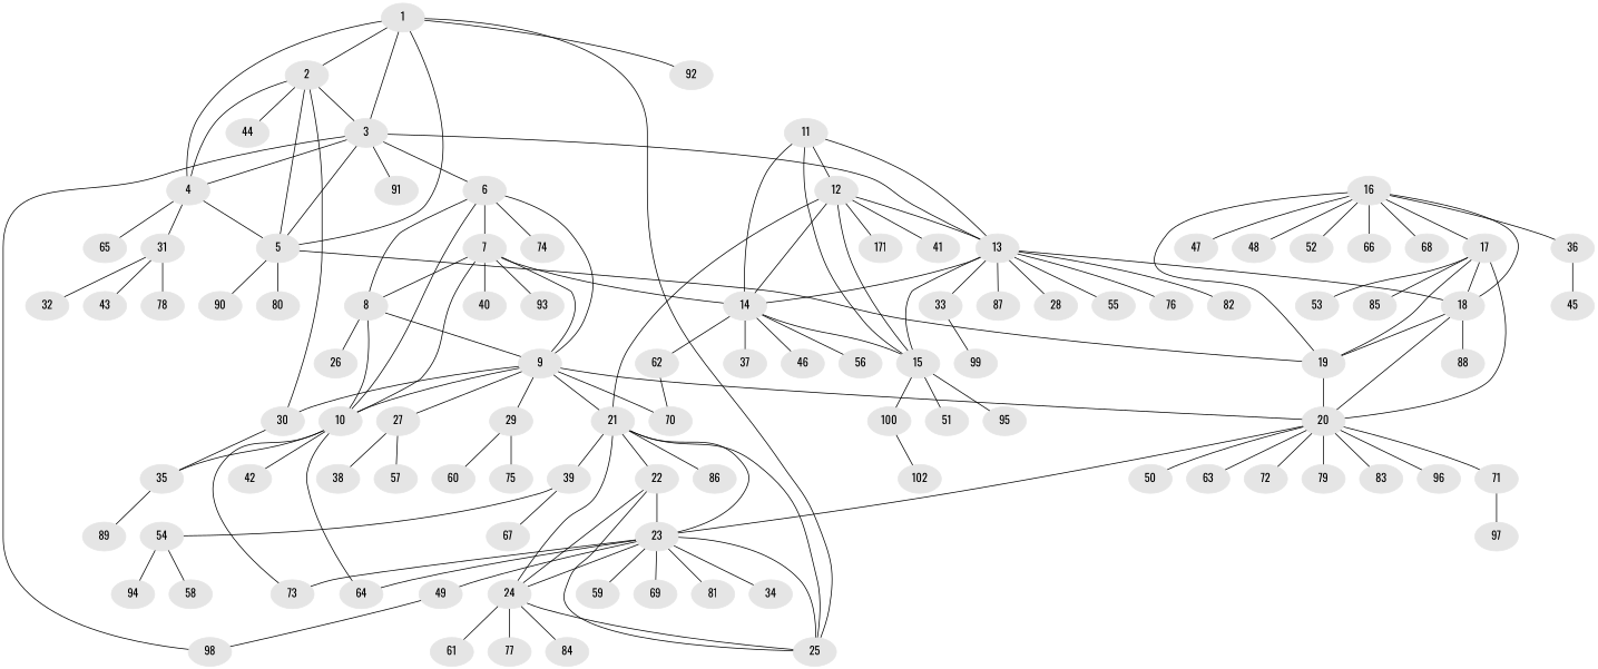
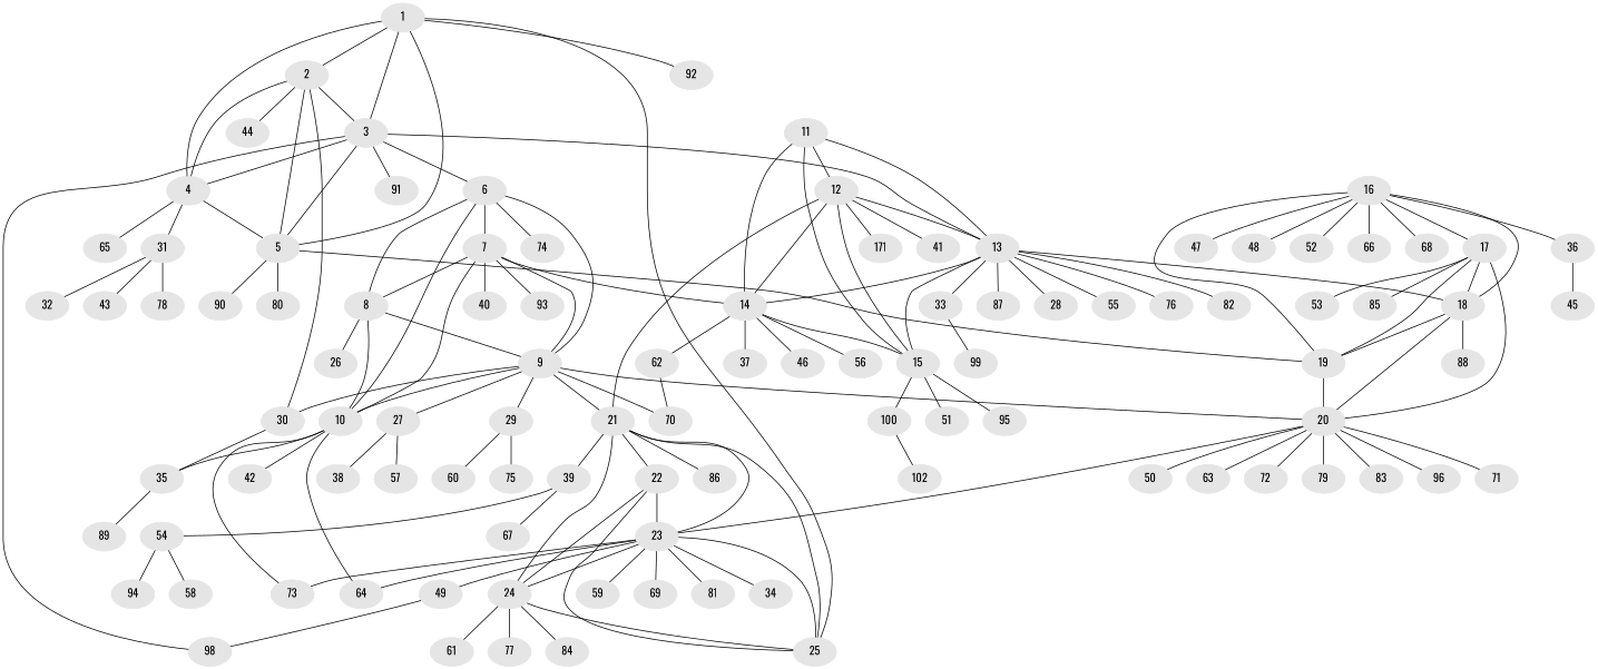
  graph {
    fontname=Oswald
    node [color=gray90 fontname=Oswald style=filled]
    edge [fontname=Oswald]
    1
    2
    3
    4
    5
    25
    92
    30
    44
    6
    13
    91
    98
    31
    65
    19
    80
    90
    35
    7
    8
    9
    10
    74
    14
    15
    18
    28
    33
    55
    76
    82
    87
    32
    43
    78
    20
    40
    93
    26
    21
    27
    29
    70
    42
    64
    73
    37
    46
    56
    62
    23
    50
    63
    71
    72
    79
    83
    96
    22
    24
    39
    86
    38
    57
    60
    75
    89
    11
    12
    41
    n72 [label=171]
    51
    95
    100
    88
    99
    102
    16
    17
    36
    47
    48
    52
    66
    68
    53
    85
    45
    34
    49
    59
    69
    81
-   97
    61
    77
    84
    54
    67
    58
    94
    1 -- 2
    1 -- 3
    1 -- 4
    1 -- 5
    1 -- 25
    1 -- 92
    2 -- 3
    2 -- 4
    2 -- 5
    2 -- 30
    2 -- 44
    3 -- 4
    3 -- 5
    3 -- 6
    3 -- 13
    3 -- 91
    3 -- 98
    4 -- 5
    4 -- 31
    4 -- 65
    5 -- 19
    5 -- 80
    5 -- 90
    30 -- 35
    6 -- 7
    6 -- 8
    6 -- 9
    6 -- 10
    6 -- 74
    13 -- 14
    13 -- 15
    13 -- 18
    13 -- 28
    13 -- 33
    13 -- 55
    13 -- 76
    13 -- 82
    13 -- 87
    31 -- 32
    31 -- 43
    31 -- 78
    19 -- 20
    35 -- 89
    7 -- 8
    7 -- 9
    7 -- 10
    7 -- 14
    7 -- 40
    7 -- 93
    8 -- 9
    8 -- 10
    8 -- 26
    9 -- 30
    9 -- 10
    9 -- 20
    9 -- 21
    9 -- 27
    9 -- 29
    9 -- 70
    10 -- 35
    10 -- 42
    10 -- 64
    10 -- 73
    14 -- 15
    14 -- 37
    14 -- 46
    14 -- 56
    14 -- 62
    15 -- 51
    15 -- 95
    15 -- 100
    18 -- 19
    18 -- 20
    18 -- 88
    33 -- 99
    20 -- 23
    20 -- 50
    20 -- 63
    20 -- 71
    20 -- 72
    20 -- 79
    20 -- 83
    20 -- 96
    21 -- 25
    21 -- 23
    21 -- 22
    21 -- 24
    21 -- 39
    21 -- 86
    27 -- 38
    27 -- 57
    29 -- 60
    29 -- 75
    62 -- 70
    23 -- 25
    23 -- 64
    23 -- 73
    23 -- 24
    23 -- 34
    23 -- 49
    23 -- 59
    23 -- 69
    23 -- 81
-   71 -- 97
    22 -- 25
    22 -- 23
    22 -- 24
    24 -- 25
    24 -- 61
    24 -- 77
    24 -- 84
    39 -- 54
    39 -- 67
    11 -- 13
    11 -- 14
    11 -- 15
    11 -- 12
    12 -- 13
    12 -- 14
    12 -- 15
    12 -- 21
    12 -- 41
    12 -- n72
    100 -- 102
    16 -- 19
    16 -- 18
    16 -- 17
    16 -- 36
    16 -- 47
    16 -- 48
    16 -- 52
    16 -- 66
    16 -- 68
    17 -- 19
    17 -- 18
    17 -- 20
    17 -- 53
    17 -- 85
    36 -- 45
    49 -- 98
    54 -- 58
    54 -- 94
  }
